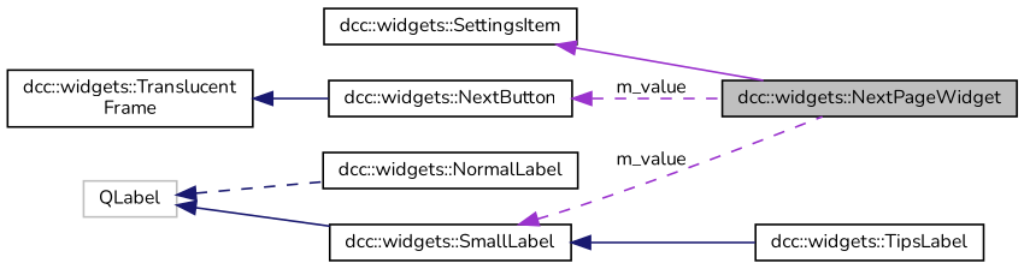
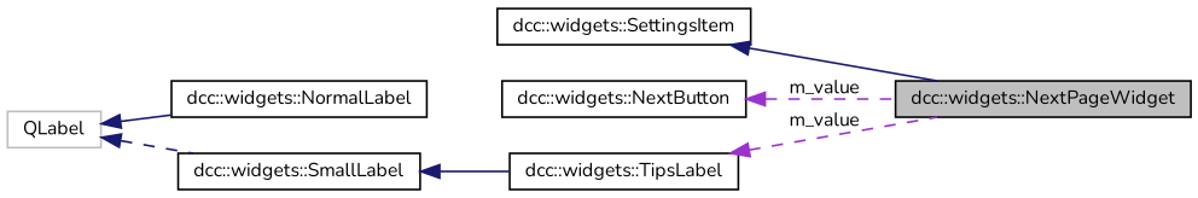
  digraph {
    fontname=Nunito
    rankdir=LR
    node [color=black fillcolor=white fontname=Nunito fontsize=10 shape=record style=filled]
    edge [color=midnightblue dir=back fontname=Nunito fontsize=10 labelfontname=Helvetica labelfontsize=10 style=solid]
    n1 [fillcolor=grey75 fontcolor=black height=0.2 label="dcc::widgets::NextPageWidget" width=0.4]
    n2 [height=0.2 label="dcc::widgets::SettingsItem" width=0.4]
-   n3 [height=0.2 label="dcc::widgets::Translucent\lFrame" width=0.4]
    n4 [height=0.2 label="dcc::widgets::NextButton" width=0.4]
    n5 [height=0.2 label="dcc::widgets::NormalLabel" width=0.4]
    n6 [color=grey75 height=0.2 label=QLabel width=0.4]
    n7 [height=0.2 label="dcc::widgets::SmallLabel" width=0.4]
    n8 [height=0.2 label="dcc::widgets::TipsLabel" width=0.4]
-   n2 -> n1 [color=darkorchid3]
-   n3 -> n4
+   n2 -> n1
    n4 -> n1 [color=darkorchid3 label=" m_value" style=dashed]
-   n6 -> n5 [style=dashed]
-   n6 -> n7
+   n6 -> n5
+   n6 -> n7 [style=dashed]
    n7 -> n8
-   n7 -> n1 [color=darkorchid3 label=" m_value" style=dashed]
+   n8 -> n1 [color=darkorchid3 label=" m_value" style=dashed]
  }
